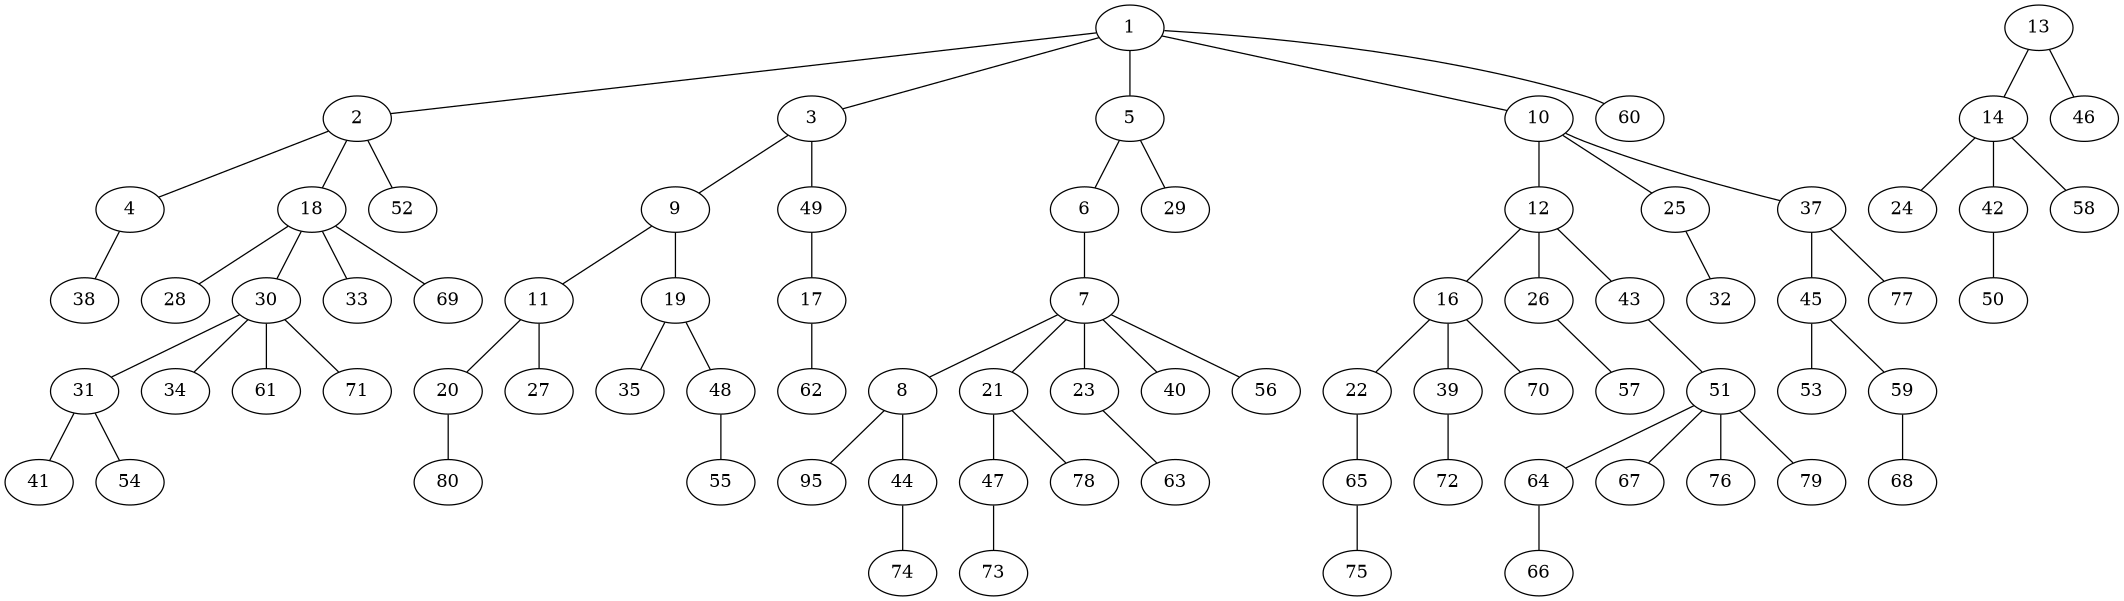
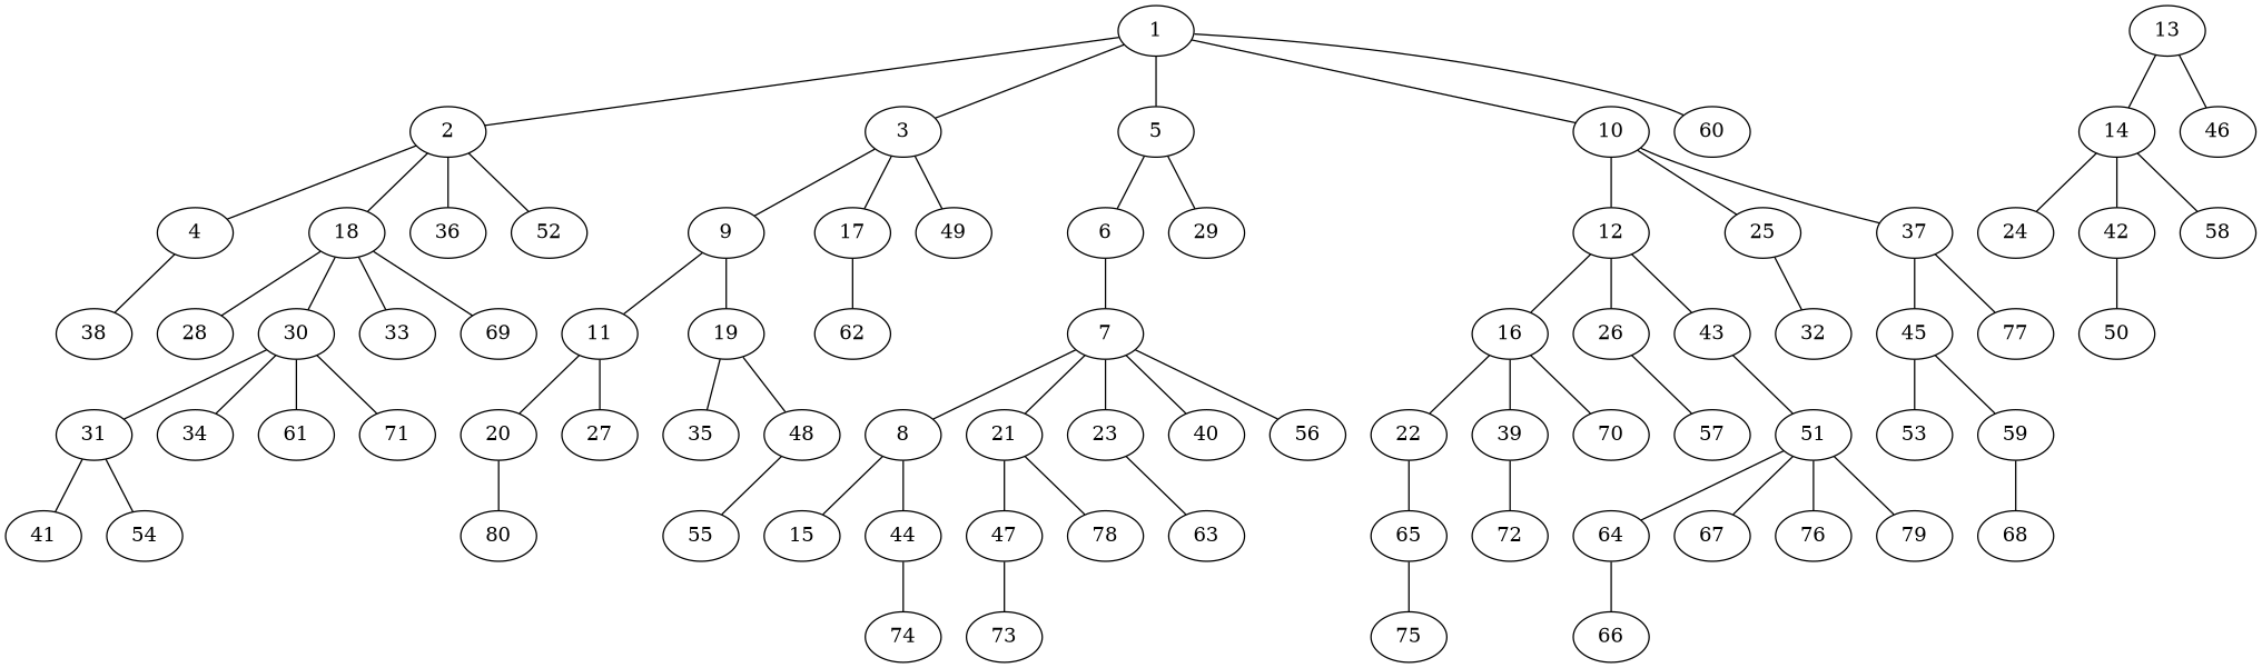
  graph {
    1
    2
    3
    5
    10
    60
    4
    18
+   36
    52
    9
    17
    49
    6
    29
    12
    25
    37
    13
    14
    46
    38
    28
    30
    33
    69
    11
    19
    62
    7
    16
    26
    43
    32
    45
    77
    24
    42
    58
    31
    34
    61
    71
    20
    27
    35
    48
    8
    21
    23
    40
    56
-   15 [label=95]
+   15
    44
    47
    78
    63
    74
    73
    80
    55
    22
    39
    70
    57
    51
    53
    59
    65
    72
    64
    67
    76
    79
    50
    75
    41
    54
    68
    66
    1 -- 2
    1 -- 3
    1 -- 5
    1 -- 10
    1 -- 60
    2 -- 4
    2 -- 18
+   2 -- 36
    2 -- 52
    3 -- 9
-   49 -- 17
+   3 -- 17
    3 -- 49
    5 -- 6
    5 -- 29
    10 -- 12
    10 -- 25
    10 -- 37
    4 -- 38
    18 -- 28
    18 -- 30
    18 -- 33
    18 -- 69
    9 -- 11
    9 -- 19
    17 -- 62
    6 -- 7
    12 -- 16
    12 -- 26
    12 -- 43
    25 -- 32
    37 -- 45
    37 -- 77
    13 -- 14
    13 -- 46
    14 -- 24
    14 -- 42
    14 -- 58
    30 -- 31
    30 -- 34
    30 -- 61
    30 -- 71
    11 -- 20
    11 -- 27
    19 -- 35
    19 -- 48
    7 -- 8
    7 -- 21
    7 -- 23
    7 -- 40
    7 -- 56
    16 -- 22
    16 -- 39
    16 -- 70
    26 -- 57
    43 -- 51
    45 -- 53
    45 -- 59
    42 -- 50
    31 -- 41
    31 -- 54
    20 -- 80
    48 -- 55
    8 -- 15
    8 -- 44
    21 -- 47
    21 -- 78
    23 -- 63
    44 -- 74
    47 -- 73
    22 -- 65
    39 -- 72
    51 -- 64
    51 -- 67
    51 -- 76
    51 -- 79
    59 -- 68
    65 -- 75
    64 -- 66
  }
